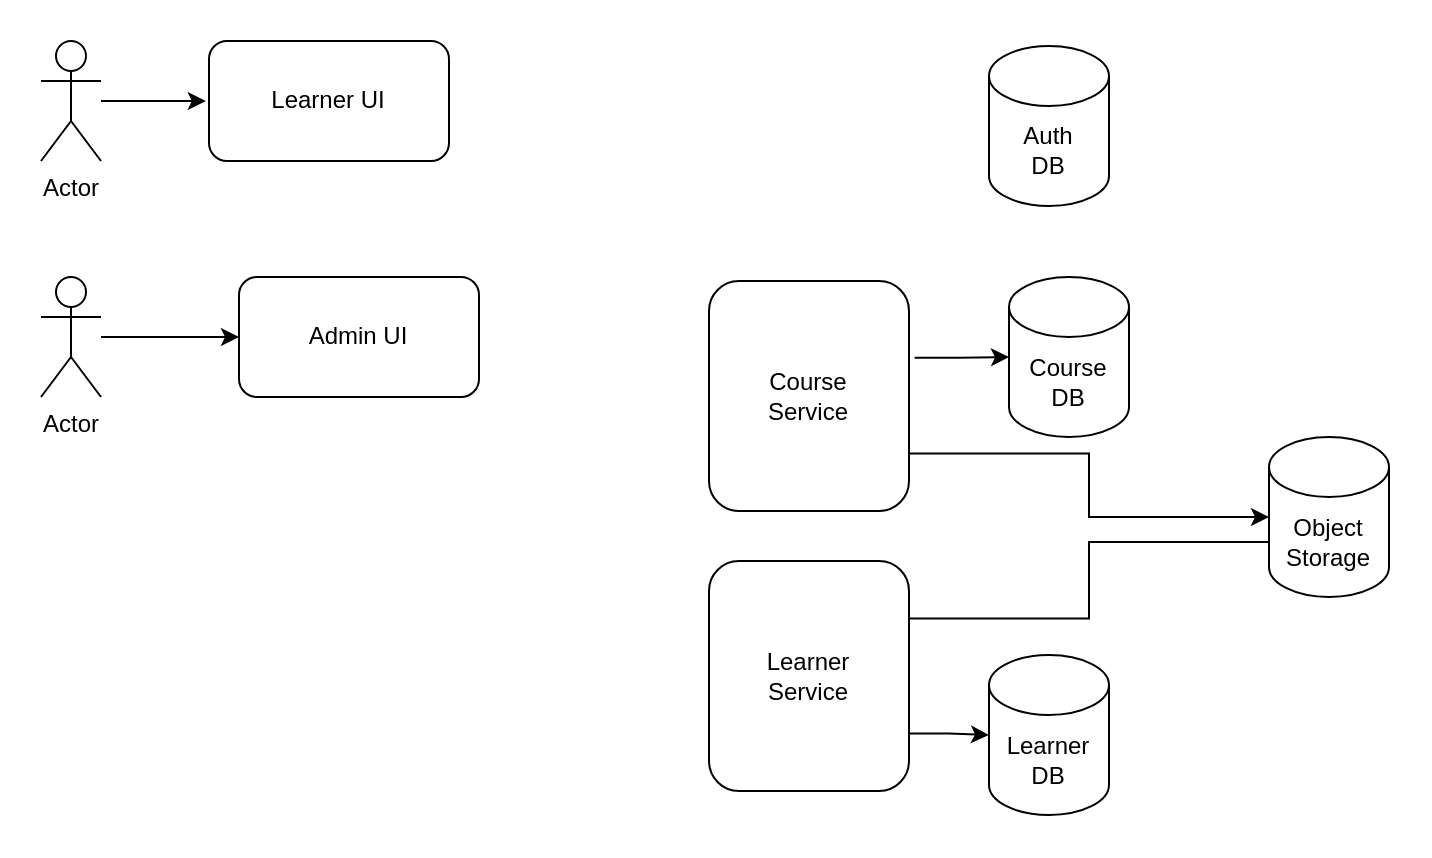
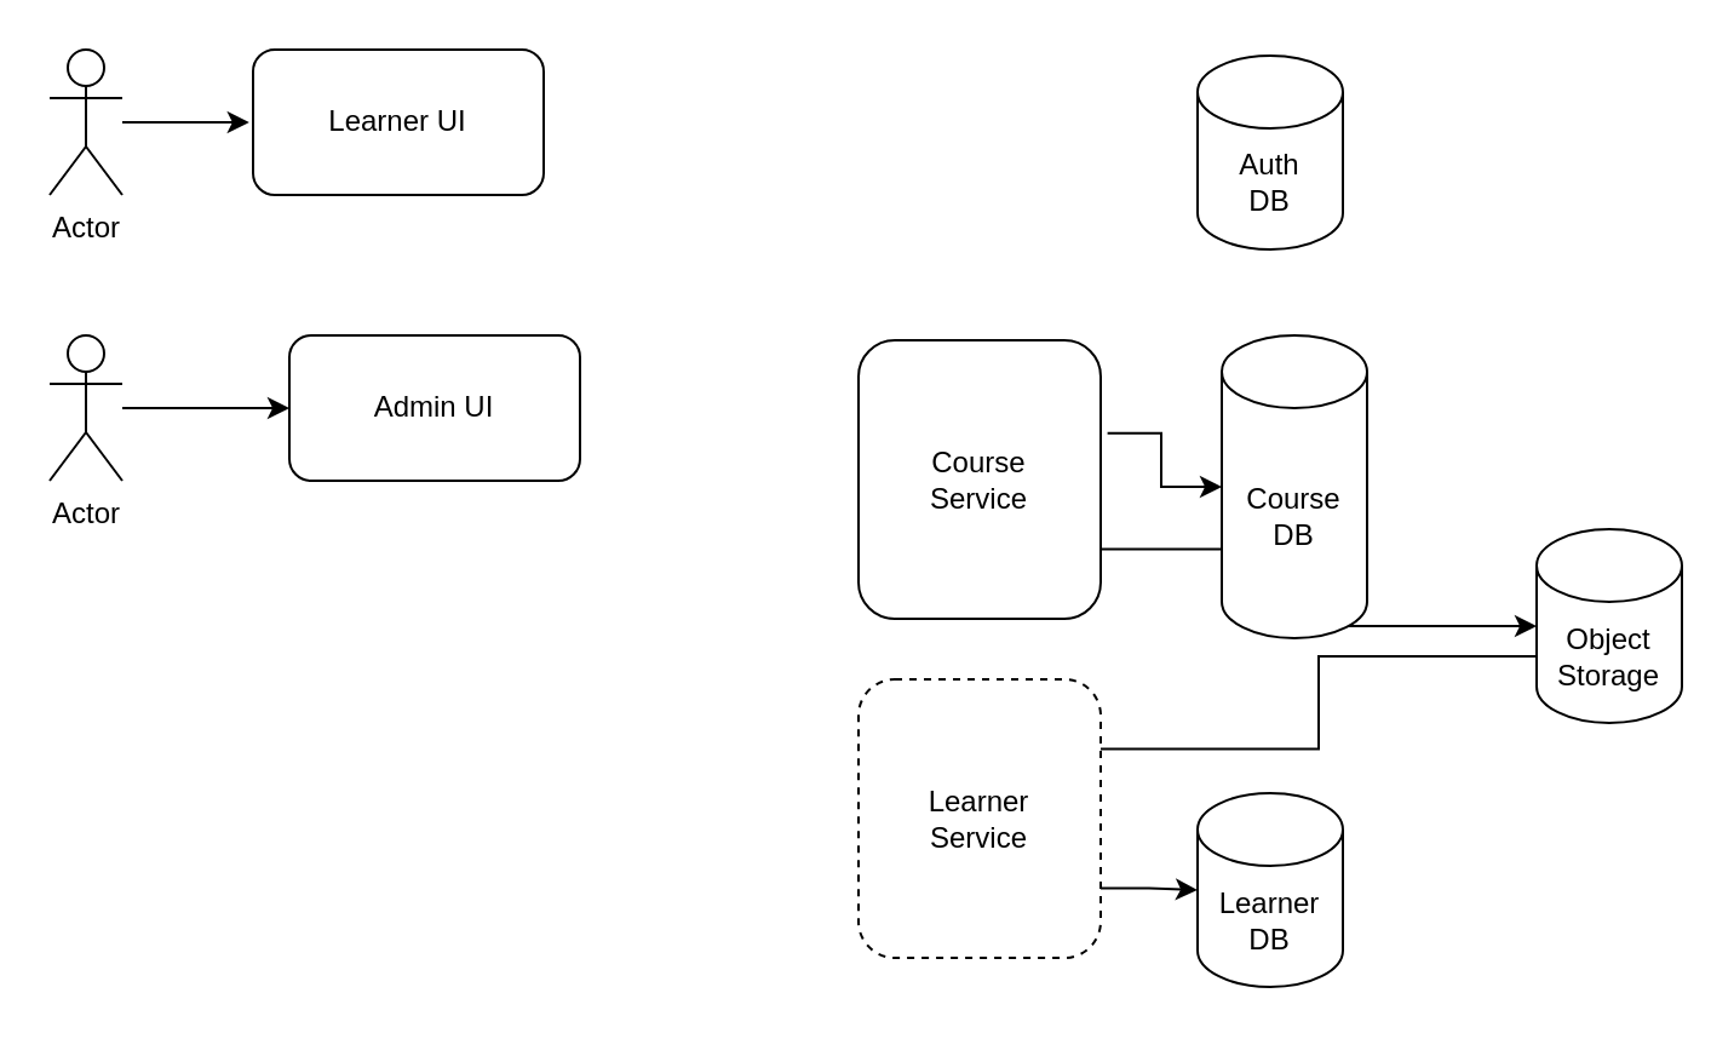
  <mxCell id="0" />
  <mxCell id="1" parent="0" />
  <mxCell id="2" value="Admin UI" style="rounded=1;whiteSpace=wrap;html=1;" parent="1" vertex="1"><mxGeometry x="119" y="138" width="120" height="60" as="geometry" /></mxCell>
  <mxCell id="3" value="Learner UI" style="rounded=1;whiteSpace=wrap;html=1;" parent="1" vertex="1"><mxGeometry x="104" y="20" width="120" height="60" as="geometry" /></mxCell>
  <mxCell id="4" value="Auth&lt;br&gt;DB" style="shape=cylinder3;whiteSpace=wrap;html=1;boundedLbl=1;backgroundOutline=1;size=15;" parent="1" vertex="1"><mxGeometry x="494" y="22.5" width="60" height="80" as="geometry" /></mxCell>
  <mxCell id="5" style="edgeStyle=orthogonalEdgeStyle;rounded=0;orthogonalLoop=1;jettySize=auto;html=1;entryX=0;entryY=0.5;entryDx=0;entryDy=0;entryPerimeter=0;exitX=1.028;exitY=0.334;exitDx=0;exitDy=0;exitPerimeter=0;" parent="1" source="7" target="8" edge="1"><mxGeometry relative="1" as="geometry"><mxPoint x="464" y="178" as="sourcePoint" /></mxGeometry></mxCell>
  <mxCell id="6" style="edgeStyle=orthogonalEdgeStyle;rounded=0;orthogonalLoop=1;jettySize=auto;html=1;exitX=1;exitY=0.75;exitDx=0;exitDy=0;" parent="1" source="7" target="13" edge="1"><mxGeometry relative="1" as="geometry" /></mxCell>
  <mxCell id="7" value="Course&lt;br&gt;Service" style="rounded=1;whiteSpace=wrap;html=1;" parent="1" vertex="1"><mxGeometry x="354" y="140" width="100" height="115" as="geometry" /></mxCell>
- <mxCell id="8" value="Course&lt;br&gt;DB" style="shape=cylinder3;whiteSpace=wrap;html=1;boundedLbl=1;backgroundOutline=1;size=15;" parent="1" vertex="1"><mxGeometry x="504" y="138" width="60" height="80" as="geometry" /></mxCell>
+ <mxCell id="8" value="Course&lt;br&gt;DB" style="shape=cylinder3;whiteSpace=wrap;html=1;boundedLbl=1;backgroundOutline=1;size=15;" parent="1" vertex="1"><mxGeometry x="504" y="138" width="60" height="125" as="geometry" /></mxCell>
  <mxCell id="9" style="edgeStyle=orthogonalEdgeStyle;rounded=0;orthogonalLoop=1;jettySize=auto;html=1;entryX=0;entryY=0.5;entryDx=0;entryDy=0;entryPerimeter=0;exitX=1;exitY=0.75;exitDx=0;exitDy=0;" parent="1" source="11" target="12" edge="1"><mxGeometry relative="1" as="geometry"><mxPoint x="464" y="370" as="sourcePoint" /></mxGeometry></mxCell>
  <mxCell id="10" style="edgeStyle=orthogonalEdgeStyle;rounded=0;orthogonalLoop=1;jettySize=auto;html=1;exitX=1;exitY=0.25;exitDx=0;exitDy=0;entryX=0;entryY=0;entryDx=0;entryDy=52.5;entryPerimeter=0;endArrow=none;" parent="1" source="11" target="13" edge="1"><mxGeometry relative="1" as="geometry" /></mxCell>
- <mxCell id="11" value="Learner&lt;br&gt;Service" style="rounded=1;whiteSpace=wrap;html=1;" parent="1" vertex="1"><mxGeometry x="354" y="280" width="100" height="115" as="geometry" /></mxCell>
+ <mxCell id="11" value="Learner&lt;br&gt;Service" style="rounded=1;whiteSpace=wrap;html=1;dashed=1;" parent="1" vertex="1"><mxGeometry x="354" y="280" width="100" height="115" as="geometry" /></mxCell>
  <mxCell id="12" value="Learner&lt;br&gt;DB" style="shape=cylinder3;whiteSpace=wrap;html=1;boundedLbl=1;backgroundOutline=1;size=15;" parent="1" vertex="1"><mxGeometry x="494" y="327" width="60" height="80" as="geometry" /></mxCell>
  <mxCell id="13" value="Object Storage" style="shape=cylinder3;whiteSpace=wrap;html=1;boundedLbl=1;backgroundOutline=1;size=15;" parent="1" vertex="1"><mxGeometry x="634" y="218" width="60" height="80" as="geometry" /></mxCell>
  <mxCell id="14" style="edgeStyle=orthogonalEdgeStyle;curved=1;orthogonalLoop=1;jettySize=auto;html=1;" edge="1" parent="1" source="15"><mxGeometry relative="1" as="geometry"><mxPoint x="102.4" y="50" as="targetPoint" /></mxGeometry></mxCell>
  <mxCell id="15" value="Actor" style="shape=umlActor;verticalLabelPosition=bottom;verticalAlign=top;html=1;outlineConnect=0;" vertex="1" parent="1"><mxGeometry x="20" y="20" width="30" height="60" as="geometry" /></mxCell>
  <mxCell id="16" style="edgeStyle=orthogonalEdgeStyle;curved=1;orthogonalLoop=1;jettySize=auto;html=1;entryX=0;entryY=0.5;entryDx=0;entryDy=0;" edge="1" parent="1" source="17" target="2"><mxGeometry relative="1" as="geometry" /></mxCell>
  <mxCell id="17" value="Actor" style="shape=umlActor;verticalLabelPosition=bottom;verticalAlign=top;html=1;outlineConnect=0;" vertex="1" parent="1"><mxGeometry x="20" y="138" width="30" height="60" as="geometry" /></mxCell>
